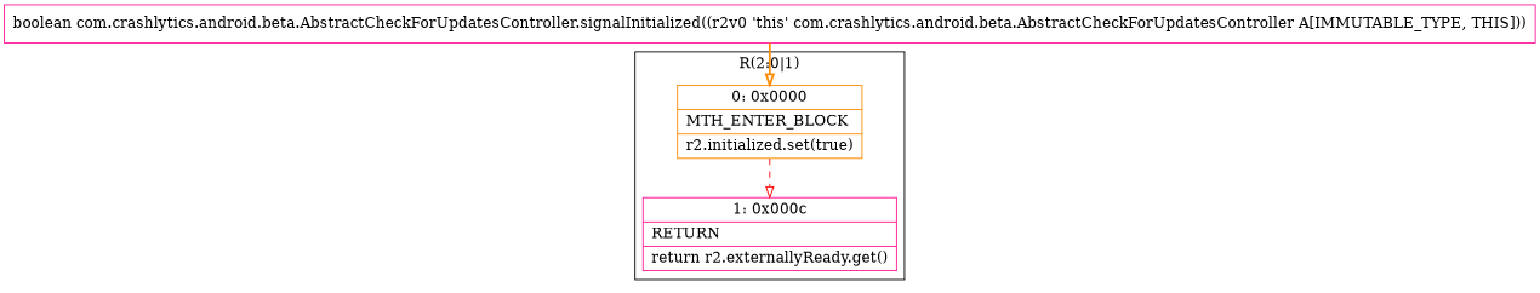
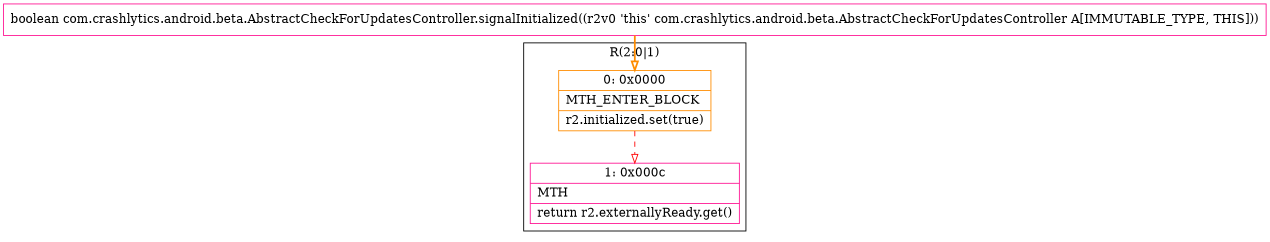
  digraph {
    node [color=deeppink shape=record]
    edge [arrowhead=onormal]
    n1 [color=darkorange label="{0\:\ 0x0000|MTH_ENTER_BLOCK\l|r2.initialized.set(true)\l}"]
-   n2 [label="{1\:\ 0x000c|RETURN\l|return r2.externallyReady.get()\l}"]
+   n2 [label="{1\:\ 0x000c|MTH\l|return r2.externallyReady.get()\l}"]
    n3 [label="{boolean com.crashlytics.android.beta.AbstractCheckForUpdatesController.signalInitialized((r2v0 'this' com.crashlytics.android.beta.AbstractCheckForUpdatesController A[IMMUTABLE_TYPE, THIS])) }"]
    subgraph cluster_1 {
      label="R(2:0|1)"
      n1
      n2
    }
    n1 -> n2 [color=red style=dashed]
    n3 -> n1 [color=darkorange style=bold]
  }
